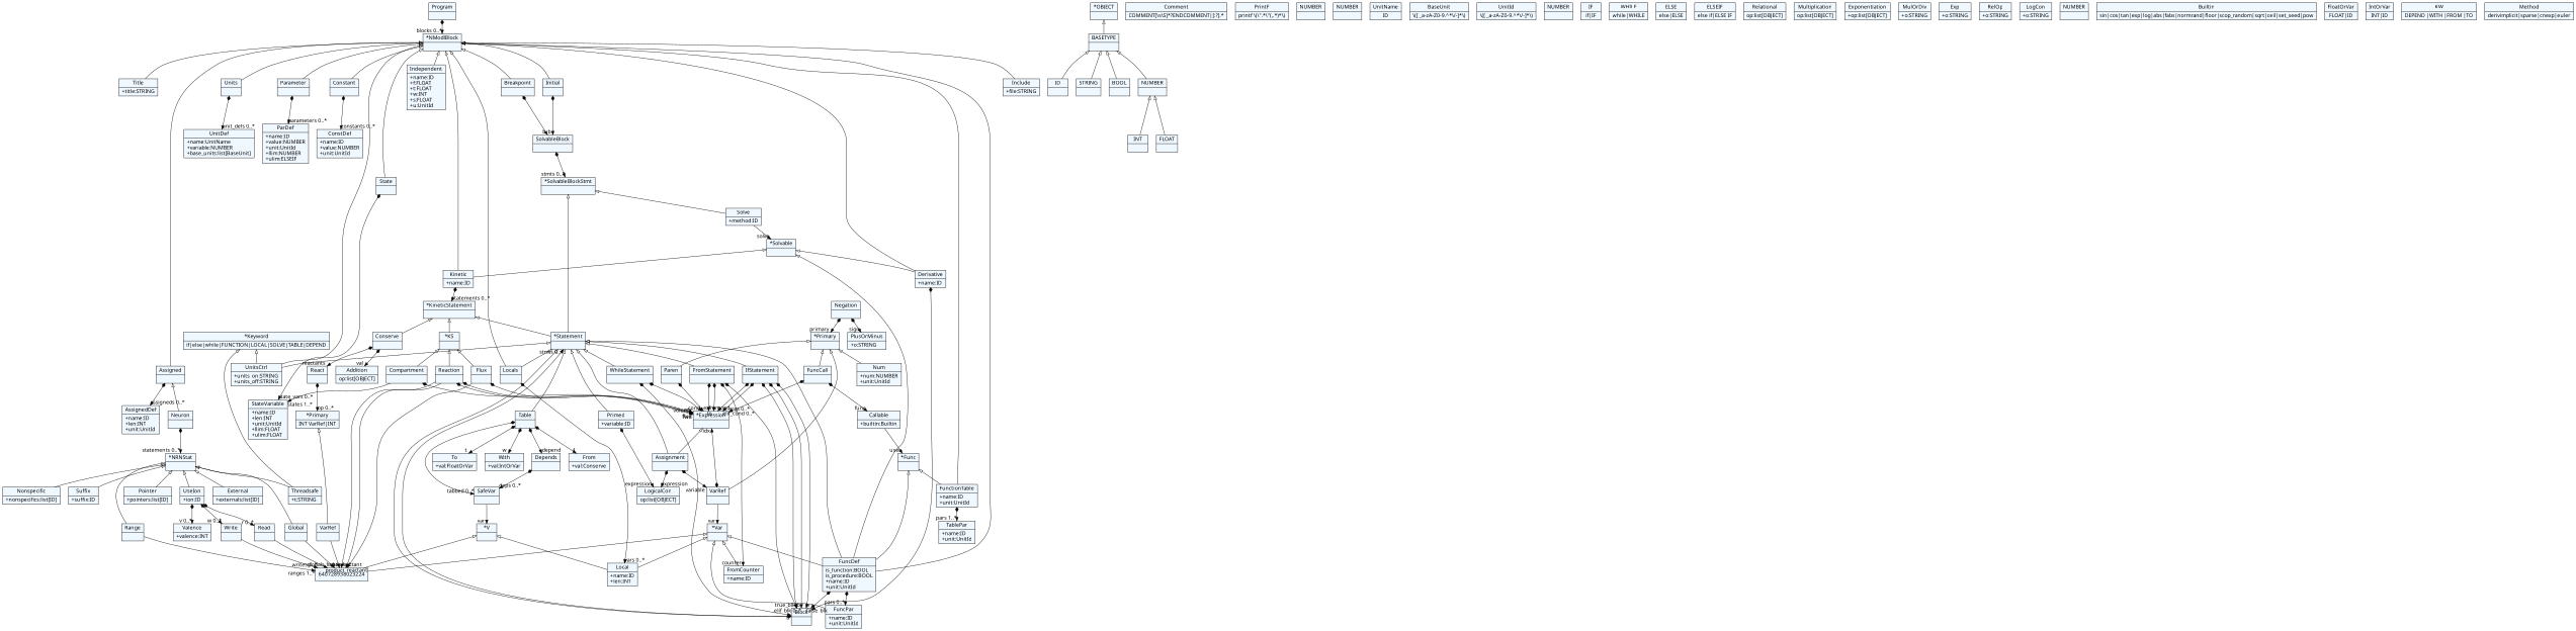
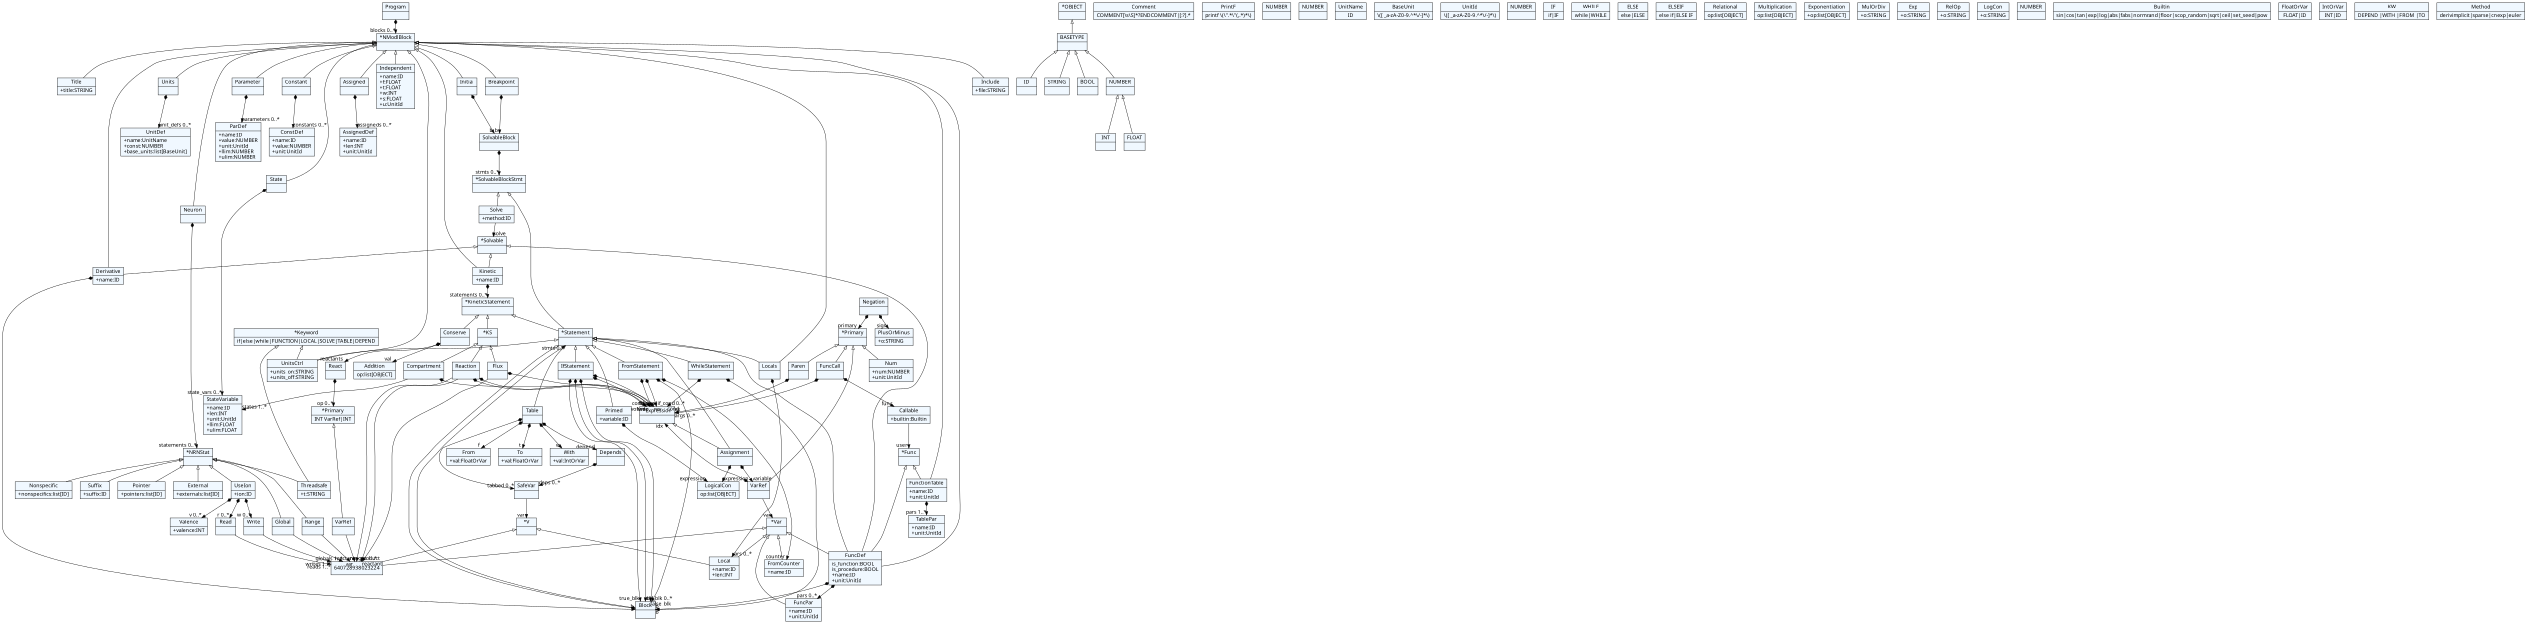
  digraph {
    fontname="Noto Sans"
    fontsize=8
    nodesep=0.3
    node [fillcolor=aliceblue fontname="Noto Sans" shape=record style=filled]
    edge [arrowtail=empty dir=back fontname="Noto Sans"]
    n1 [label="{Program|}"]
    n2 [label="{*NModlBlock|}"]
    n3 [label="{Title|+title:STRING\l}"]
    n4 [label="{UnitsCtrl|+units_on:STRING\l+units_off:STRING\l}"]
    n5 [label="{Units|}"]
    n6 [label="{Neuron|}"]
    n7 [label="{Parameter|}"]
    n8 [label="{Constant|}"]
    n9 [label="{FunctionTable|+name:ID\l+unit:UnitId\l}"]
    n10 [label="{Assigned|}"]
    n11 [label="{Independent|+name:ID\l+f:FLOAT\l+t:FLOAT\l+w:INT\l+s:FLOAT\l+u:UnitId\l}"]
    n12 [label="{State|}"]
    n13 [label="{Initial|}"]
    n14 [label="{Breakpoint|}"]
    n15 [label="{Kinetic|+name:ID\l}"]
    n16 [label="{Derivative|+name:ID\l}"]
    n17 [label="{FuncDef|is_function:BOOL\lis_procedure:BOOL\l+name:ID\l+unit:UnitId\l}"]
    n18 [label="{Locals|}"]
    n19 [label="{Include|+file:STRING\l}"]
-   n20 [label="{UnitDef|+name:UnitName\l+variable:NUMBER\l+base_units:list[BaseUnit]\l}"]
+   n20 [label="{UnitDef|+name:UnitName\l+const:NUMBER\l+base_units:list[BaseUnit]\l}"]
    n21 [label="{*NRNStat|}"]
-   n22 [label="{ParDef|+name:ID\l+value:NUMBER\l+unit:UnitId\l+llim:NUMBER\l+ulim:ELSEIF\l}"]
+   n22 [label="{ParDef|+name:ID\l+value:NUMBER\l+unit:UnitId\l+llim:NUMBER\l+ulim:NUMBER\l}"]
    n23 [label="{ConstDef|+name:ID\l+value:NUMBER\l+unit:UnitId\l}"]
    n24 [label="{TablePar|+name:ID\l+unit:UnitId\l}"]
    n25 [label="{AssignedDef|+name:ID\l+len:INT\l+unit:UnitId\l}"]
    n26 [label="{StateVariable|+name:ID\l+len:INT\l+unit:UnitId\l+llim:FLOAT\l+ulim:FLOAT\l}"]
    n27 [label="{SolvableBlock|}"]
    n28 [label="{*KineticStatement|}"]
    n29 [label="{Block|}"]
    n30 [label="{FuncPar|+name:ID\l+unit:UnitId\l}"]
    n31 [label="{Local|+name:ID\l+len:INT\l}"]
    n32 [label="{Threadsafe|+t:STRING\l}"]
    n33 [label="{Suffix|+suffix:ID\l}"]
    n34 [label="{Global|}"]
    n35 [label="{Range|}"]
    n36 [label="{Pointer|+pointers:list[ID]\l}"]
    n37 [label="{External|+externals:list[ID]\l}"]
    n38 [label="{Nonspecific|+nonspecifics:list[ID]\l}"]
    n39 [label="{UseIon|+ion:ID\l}"]
    n40 [label="{*SolvableBlockStmt|}"]
    n41 [label="{*Statement|}"]
    n42 [label="{*KS|}"]
    n43 [label="{Conserve|}"]
    n44 [label="{ID|}"]
    n45 [label="{STRING|}"]
    n46 [label="{BOOL|}"]
    n47 [label="{INT|}"]
    n48 [label="{FLOAT|}"]
    n49 [label="{NUMBER|}"]
    n50 [label="{BASETYPE|}"]
    n51 [label="{*OBJECT|}"]
    n52 [label="{Comment|COMMENT[\\s\\S]*\?ENDCOMMENT\|[:\?].*}"]
    n53 [label="{PrintF|printf \\(\\\".*\\\"(,.*)*\\)}"]
    n54 [label=640728938023224]
    n55 [label="{Read|}"]
    n56 [label="{Write|}"]
    n57 [label="{Valence|+valence:INT\l}"]
    n58 [label="{NUMBER|}"]
    n59 [label="{NUMBER|}"]
    n60 [label="{UnitName|ID}"]
    n61 [label="{BaseUnit|\\([ _a-zA-Z0-9.^*\\/-]*\\) }"]
    n62 [label="{UnitId|\\([ _a-zA-Z0-9.^*\\/-]*\\)}"]
    n63 [label="{NUMBER|}"]
    n64 [label="{Table|}"]
    n65 [label="{Primed|+variable:ID\l}"]
    n66 [label="{IfStatement|}"]
    n67 [label="{WhileStatement|}"]
    n68 [label="{FromStatement|}"]
    n69 [label="{Assignment|}"]
    n70 [label="{Solve|+method:ID\l}"]
    n71 [label="{SafeVar|}"]
    n72 [label="{Depends|}"]
-   n73 [label="{From|+val:Conserve\l}"]
+   n73 [label="{From|+val:FloatOrVar\l}"]
    n74 [label="{To|+val:FloatOrVar\l}"]
    n75 [label="{With|+val:IntOrVar\l}"]
    n76 [label="{LogicalCon|op:list[OBJECT]\l}"]
    n77 [label="{*Expression|}"]
    n78 [label="{FromCounter|+name:ID\l}"]
    n79 [label="{VarRef|}"]
    n80 [label="{*V|}"]
    n81 [label="{*Var|}"]
    n82 [label="{IF|if\|IF}"]
    n83 [label="{WHILE|while\|WHILE}"]
    n84 [label="{ELSE|else\|ELSE}"]
    n85 [label="{ELSEIF|else if\|ELSE IF}"]
    n86 [label="{Relational|op:list[OBJECT]\l}"]
    n87 [label="{Addition|op:list[OBJECT]\l}"]
    n88 [label="{Multiplication|op:list[OBJECT]\l}"]
    n89 [label="{Exponentiation|+op:list[OBJECT]\l}"]
    n90 [label="{Negation|}"]
    n91 [label="{PlusOrMinus|+o:STRING\l}"]
    n92 [label="{*Primary|}"]
    n93 [label="{FuncCall|}"]
    n94 [label="{Paren|}"]
    n95 [label="{Num|+num:NUMBER\l+unit:UnitId\l}"]
    n96 [label="{Callable|+builtin:Builtin\l}"]
    n97 [label="{*Func|}"]
    n98 [label="{MulOrDiv|+o:STRING\l}"]
    n99 [label="{Exp|+o:STRING\l}"]
    n100 [label="{RelOp|+o:STRING\l}"]
    n101 [label="{LogCon|+o:STRING\l}"]
    n102 [label="{NUMBER|}"]
    n103 [label="{*Keyword|if\|else\|while\|FUNCTION\|LOCAL\|SOLVE\|TABLE\|DEPEND}"]
    n104 [label="{Builtin|sin\|cos\|tan\|exp\|log\|abs\|fabs\|normrand\|floor\|scop_random\|sqrt\|ceil\|set_seed\|pow }"]
    n105 [label="{FloatOrVar|FLOAT\|ID}"]
    n106 [label="{IntOrVar|INT\|ID}"]
    n107 [label="{KW|DEPEND \|WITH \|FROM \|TO }"]
    n108 [label="{*Solvable|}"]
    n109 [label="{Method|derivimplicit\|sparse\|cnexp\|euler}"]
    n110 [label="{Reaction|}"]
    n111 [label="{Flux|}"]
    n112 [label="{Compartment|}"]
    n113 [label="{React|}"]
    n114 [label="{*Primary|INT VarRef\|INT}"]
    n115 [label="{VarRef|}"]
    n1 -> n2 [arrowtail=diamond dir=both headlabel="blocks 0..*"]
    n2 -> n3
    n2 -> n4
    n2 -> n5
-   n10 -> n6
+   n2 -> n6
    n2 -> n7
    n2 -> n8
    n2 -> n9
    n2 -> n10
    n2 -> n11
    n2 -> n12
    n2 -> n13
    n2 -> n14
    n2 -> n15
    n2 -> n16
    n2 -> n17
    n2 -> n18
    n2 -> n19
    n5 -> n20 [arrowtail=diamond dir=both headlabel="unit_defs 0..*"]
    n6 -> n21 [arrowtail=diamond dir=both headlabel="statements 0..*"]
    n7 -> n22 [arrowtail=diamond dir=both headlabel="parameters 0..*"]
    n8 -> n23 [arrowtail=diamond dir=both headlabel="constants 0..*"]
    n9 -> n24 [arrowtail=diamond dir=both headlabel="pars 1..*"]
    n10 -> n25 [arrowtail=diamond dir=both headlabel="assigneds 0..*"]
    n12 -> n26 [arrowtail=diamond dir=both headlabel="state_vars 0..*"]
    n13 -> n27 [arrowtail=diamond dir=both headlabel="b "]
    n14 -> n27 [arrowtail=diamond dir=both headlabel="b "]
    n15 -> n28 [arrowtail=diamond dir=both headlabel="statements 0..*"]
    n16 -> n29 [arrowtail=diamond dir=both headlabel="b "]
    n17 -> n29 [arrowtail=diamond dir=both headlabel="b "]
    n17 -> n30 [arrowtail=diamond dir=both headlabel="pars 0..*"]
    n18 -> n31 [arrowtail=diamond dir=both headlabel="vars 0..*"]
    n21 -> n32
    n21 -> n33
    n21 -> n34
    n21 -> n35
    n21 -> n36
    n21 -> n37
    n21 -> n38
    n21 -> n39
    n27 -> n40 [arrowtail=diamond dir=both headlabel="stmts 0..*"]
    n28 -> n41
    n28 -> n42
    n28 -> n43
    n29 -> n41 [arrowtail=diamond dir=both headlabel="stmts 0..*"]
    n34 -> n54 [dir=black headlabel="globals 1..*"]
    n35 -> n54 [dir=black headlabel="ranges 1..*"]
    n39 -> n55 [arrowtail=diamond dir=both headlabel="r 0..*"]
    n39 -> n56 [arrowtail=diamond dir=both headlabel="w 0..*"]
    n39 -> n57 [arrowtail=diamond dir=both headlabel="v 0..*"]
    n40 -> n41
    n40 -> n70
    n41 -> n4
    n41 -> n17
    n41 -> n18
    n41 -> n29
    n41 -> n64
    n41 -> n65
    n41 -> n66
    n41 -> n67
    n41 -> n68
    n41 -> n69
    n42 -> n110
    n42 -> n111
    n42 -> n112
    n43 -> n87 [arrowtail=diamond dir=both headlabel="val "]
    n43 -> n113 [arrowtail=diamond dir=both headlabel="reactants "]
    n49 -> n47
    n49 -> n48
    n50 -> n44
    n50 -> n45
    n50 -> n46
    n50 -> n49
    n51 -> n50
    n55 -> n54 [dir=black headlabel="reads 1..*"]
    n56 -> n54 [dir=black headlabel="writes 1..*"]
    n64 -> n71 [arrowtail=diamond dir=both headlabel="tabbed 0..*"]
    n64 -> n72 [arrowtail=diamond dir=both headlabel="depend "]
    n64 -> n73 [arrowtail=diamond dir=both headlabel="f "]
    n64 -> n74 [arrowtail=diamond dir=both headlabel="t "]
    n64 -> n75 [arrowtail=diamond dir=both headlabel="w "]
    n65 -> n76 [arrowtail=diamond dir=both headlabel="expression "]
    n66 -> n29 [arrowtail=diamond dir=both headlabel="true_blk "]
    n66 -> n29 [arrowtail=diamond dir=both headlabel="elif_blk 0..*"]
    n66 -> n29 [arrowtail=diamond dir=both headlabel="false_blk "]
    n66 -> n77 [arrowtail=diamond dir=both headlabel="cond "]
    n66 -> n77 [arrowtail=diamond dir=both headlabel="elif_cond 0..*"]
    n67 -> n29 [arrowtail=diamond dir=both headlabel="b "]
    n67 -> n77 [arrowtail=diamond dir=both headlabel="cond "]
    n68 -> n29 [arrowtail=diamond dir=both headlabel="b "]
    n68 -> n77 [arrowtail=diamond dir=both headlabel="from "]
    n68 -> n77 [arrowtail=diamond dir=both headlabel="to "]
    n68 -> n78 [arrowtail=diamond dir=both headlabel="counter "]
    n69 -> n76 [arrowtail=diamond dir=both headlabel="expression "]
    n69 -> n79 [arrowtail=diamond dir=both headlabel="variable "]
    n70 -> n108 [dir=black headlabel="solve "]
    n71 -> n80 [dir=black headlabel="var "]
    n72 -> n71 [arrowtail=diamond dir=both headlabel="deps 0..*"]
    n77 -> n69
    n79 -> n77 [arrowtail=diamond dir=both headlabel="idx "]
    n79 -> n81 [dir=black headlabel="var "]
    n80 -> n31
    n80 -> n54
    n81 -> n17
    n81 -> n30
    n81 -> n31
    n81 -> n54
    n81 -> n78
    n90 -> n91 [arrowtail=diamond dir=both headlabel="sign "]
    n90 -> n92 [arrowtail=diamond dir=both headlabel="primary "]
    n92 -> n79
    n92 -> n93
    n92 -> n94
    n92 -> n95
    n93 -> n77 [arrowtail=diamond dir=both headlabel="args 0..*"]
    n93 -> n96 [arrowtail=diamond dir=both headlabel="func "]
    n94 -> n77 [arrowtail=diamond dir=both headlabel="ex "]
    n96 -> n97 [dir=black headlabel="user "]
    n97 -> n9
    n97 -> n17
    n103 -> n4
    n103 -> n32
    n108 -> n15
    n108 -> n16
    n108 -> n17
    n110 -> n54 [dir=black headlabel="reactant "]
    n110 -> n54 [dir=black headlabel="product "]
    n110 -> n77 [arrowtail=diamond dir=both headlabel="fwd "]
    n110 -> n77 [arrowtail=diamond dir=both headlabel="rev "]
    n111 -> n54 [dir=black headlabel="reactant "]
    n111 -> n77 [arrowtail=diamond dir=both headlabel="flux "]
    n112 -> n26 [dir=black headlabel="states 1..*"]
    n112 -> n77 [arrowtail=diamond dir=both headlabel="volume "]
    n113 -> n114 [arrowtail=diamond dir=both headlabel="op 0..*"]
    n114 -> n115
    n115 -> n54 [dir=black headlabel="var "]
  }
